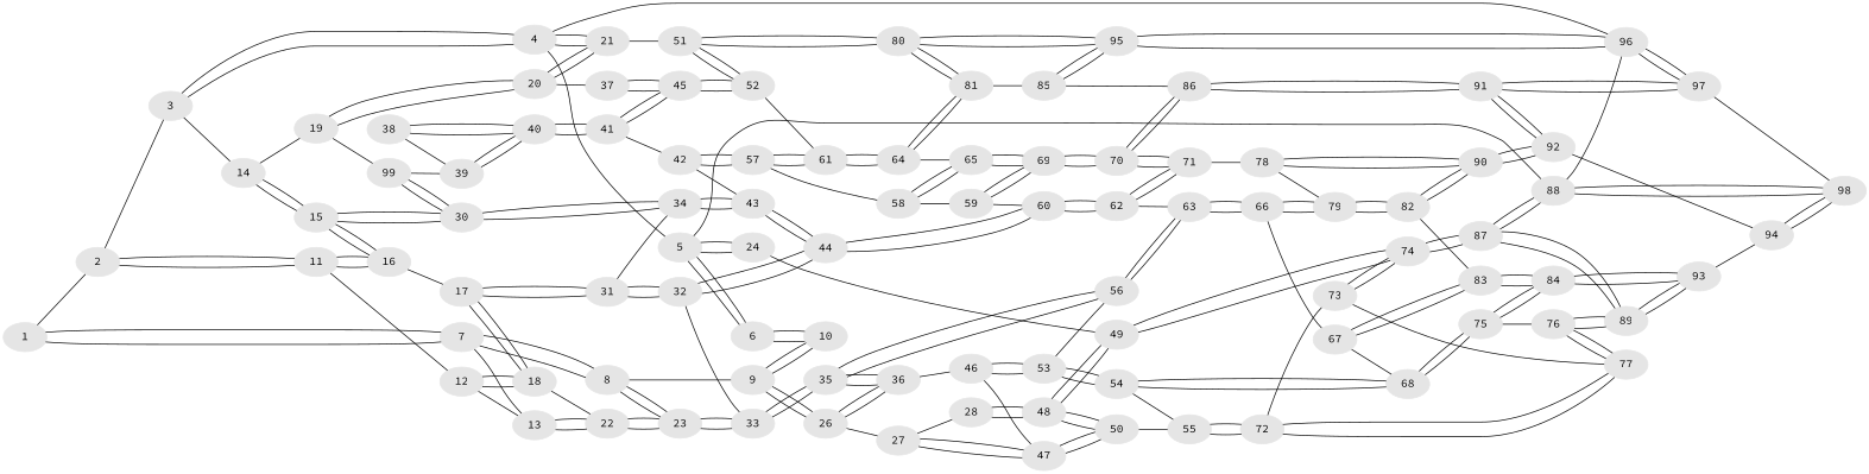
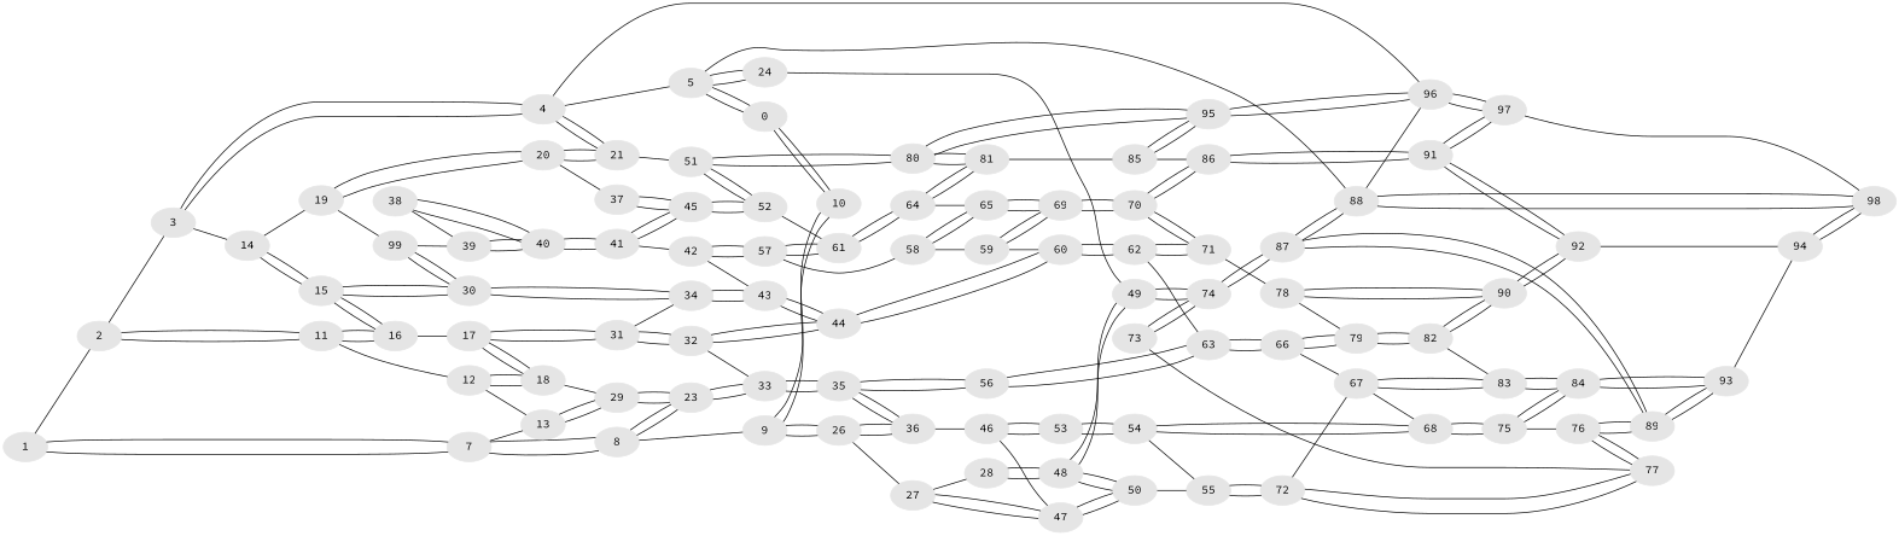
  graph {
    fontname="Source Code Pro"
    rankdir=LR
    node [color=gray90 fontname="Source Code Pro" style=filled]
    edge [fontname="Source Code Pro"]
    1
    2
    7
    3
    11
    8
    13
    4
    14
    12
    16
    5
    21
    96
    15
    19
-   6
+   6 [label=0]
    24
    88
    51
    97
    10
    49
    98
    9
    23
-   22
+   22 [label=29]
    26
    33
    27
    36
    18
    17
    30
    20
    n36 [label=99]
    34
    31
    32
    37
    39
    45
    52
    80
    35
    74
    28
    48
    47
    46
    50
    40
    43
    44
    60
    56
    63
    53
    38
    41
    42
    57
    61
    58
    62
    54
    55
    87
    72
    81
    95
    64
    68
    75
    73
    77
    66
    59
    65
    69
    70
    71
    78
    67
    79
    85
    83
    82
    84
    76
    86
    91
    90
    89
    93
    92
    94
    1 -- 2
    1 -- 7
    1 -- 7
    2 -- 3
    2 -- 11
    2 -- 11
    7 -- 8
    7 -- 8
    7 -- 13
    3 -- 4
    3 -- 4
    3 -- 14
    11 -- 12
    11 -- 16
    11 -- 16
    8 -- 9
    8 -- 23
    8 -- 23
    13 -- 22
    13 -- 22
    4 -- 5
    4 -- 21
    4 -- 21
    4 -- 96
    14 -- 15
    14 -- 15
    14 -- 19
    12 -- 13
    12 -- 18
    12 -- 18
    16 -- 17
    5 -- 6
    5 -- 6
    5 -- 24
    5 -- 24
    5 -- 88
    21 -- 51
    96 -- 97
    96 -- 97
    15 -- 16
    15 -- 16
    15 -- 30
    15 -- 30
    19 -- 20
    19 -- 20
    19 -- n36
    6 -- 10
    6 -- 10
    24 -- 49
    88 -- 96
    88 -- 98
    88 -- 98
    51 -- 52
    51 -- 52
    51 -- 80
    51 -- 80
    97 -- 98
    49 -- 74
    49 -- 74
    9 -- 10
    9 -- 10
    9 -- 26
    9 -- 26
    23 -- 33
    23 -- 33
    22 -- 23
    22 -- 23
    26 -- 27
    26 -- 36
    26 -- 36
    33 -- 35
    33 -- 35
    27 -- 28
    27 -- 47
    27 -- 47
    36 -- 46
    18 -- 22
    17 -- 18
    17 -- 18
    17 -- 31
    17 -- 31
    30 -- 34
    30 -- 34
    20 -- 21
    20 -- 21
    20 -- 37
    n36 -- 30
    n36 -- 30
    n36 -- 39
    34 -- 43
    34 -- 43
    31 -- 34
    31 -- 32
    31 -- 32
    32 -- 33
    32 -- 44
    32 -- 44
    37 -- 45
    37 -- 45
    39 -- 40
    39 -- 40
    45 -- 52
    45 -- 52
    52 -- 61
    80 -- 81
    80 -- 81
    80 -- 95
    80 -- 95
    35 -- 36
    35 -- 36
    35 -- 56
    35 -- 56
    74 -- 87
    74 -- 87
    28 -- 48
    28 -- 48
    48 -- 49
    48 -- 49
    48 -- 50
    48 -- 50
    47 -- 50
    47 -- 50
    46 -- 47
    46 -- 53
    46 -- 53
    50 -- 55
    40 -- 41
    40 -- 41
    43 -- 44
    43 -- 44
    44 -- 60
    44 -- 60
    60 -- 62
    60 -- 62
    56 -- 63
    56 -- 63
    63 -- 66
    63 -- 66
-   53 -- 56
    53 -- 54
    53 -- 54
    38 -- 39
    38 -- 40
    38 -- 40
    41 -- 45
    41 -- 45
    41 -- 42
    42 -- 43
    42 -- 57
    42 -- 57
    57 -- 61
    57 -- 61
    57 -- 58
    61 -- 64
    61 -- 64
    58 -- 59
    58 -- 65
    58 -- 65
    62 -- 63
    62 -- 71
    62 -- 71
    54 -- 55
    54 -- 68
    54 -- 68
    55 -- 72
    55 -- 72
    87 -- 88
    87 -- 88
    87 -- 89
    87 -- 89
-   72 -- 73
+   72 -- 67
    72 -- 77
    72 -- 77
    81 -- 85
    95 -- 96
    95 -- 96
    64 -- 81
    64 -- 81
    64 -- 65
    68 -- 75
    68 -- 75
    75 -- 84
    75 -- 84
    75 -- 76
    73 -- 74
    73 -- 74
    73 -- 77
    66 -- 67
    66 -- 79
    66 -- 79
    59 -- 60
    59 -- 69
    59 -- 69
    65 -- 69
    65 -- 69
    69 -- 70
    69 -- 70
    70 -- 71
    70 -- 71
    70 -- 86
    70 -- 86
    71 -- 78
    78 -- 79
    78 -- 90
    78 -- 90
    67 -- 68
    67 -- 83
    67 -- 83
    79 -- 82
    79 -- 82
    85 -- 95
    85 -- 95
    85 -- 86
    83 -- 84
    83 -- 84
    82 -- 83
    82 -- 90
    82 -- 90
    84 -- 93
    84 -- 93
    76 -- 77
    76 -- 77
    76 -- 89
    76 -- 89
    86 -- 91
    86 -- 91
    91 -- 97
    91 -- 97
    91 -- 92
    91 -- 92
    90 -- 92
    90 -- 92
    89 -- 93
    89 -- 93
    93 -- 94
    92 -- 94
    94 -- 98
    94 -- 98
  }
